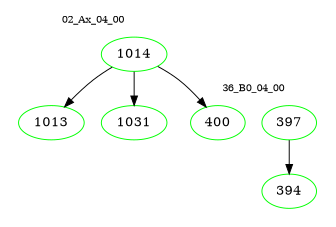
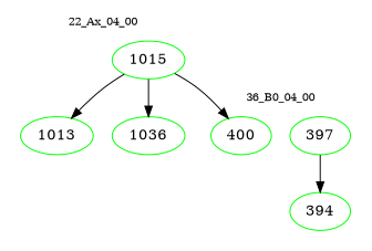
  digraph {
    node [color=green]
    edge [color=black]
-   n1 [label=1014]
+   n1 [label=1015]
    n2 [label=1013]
-   n3 [label=1031]
+   n3 [label=1036]
    n4 [label=397]
    n5 [label=394]
    n6 [label=400]
    subgraph cluster_1 {
      color=white
      fontsize=10
-     label="02_Ax_04_00"
+     label="22_Ax_04_00"
      n1
      n2
      n3
    }
    subgraph cluster_2 {
      color=white
      fontsize=10
      label="36_B0_04_00"
      n4
      n5
      n6
    }
    n1 -> n2
    n1 -> n3
    n1 -> n6
    n4 -> n5
  }
